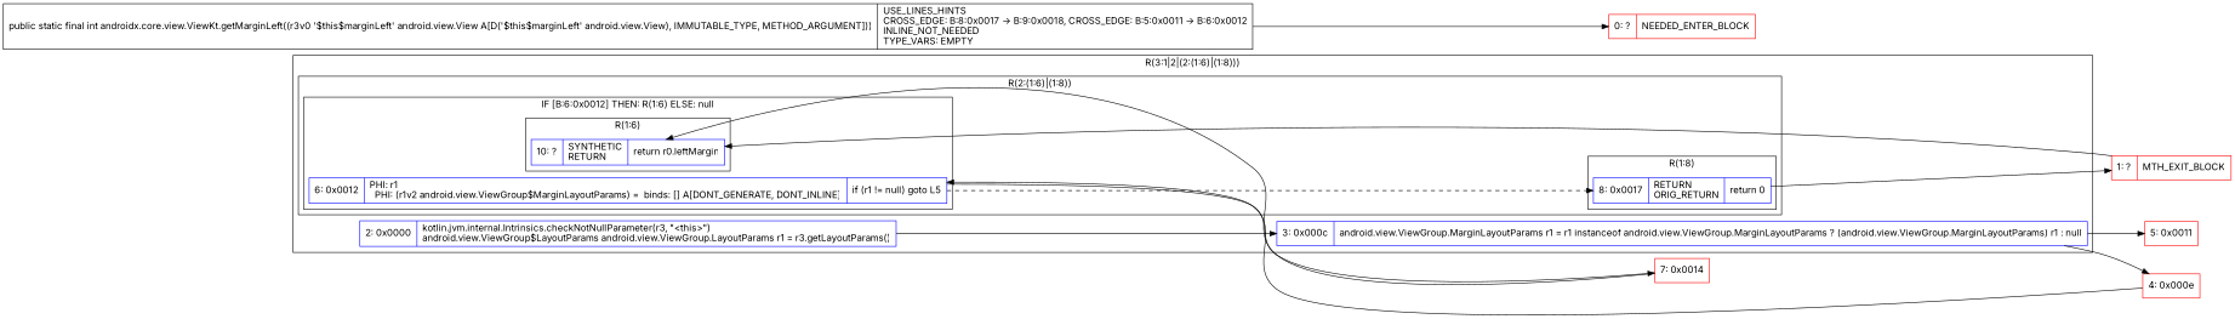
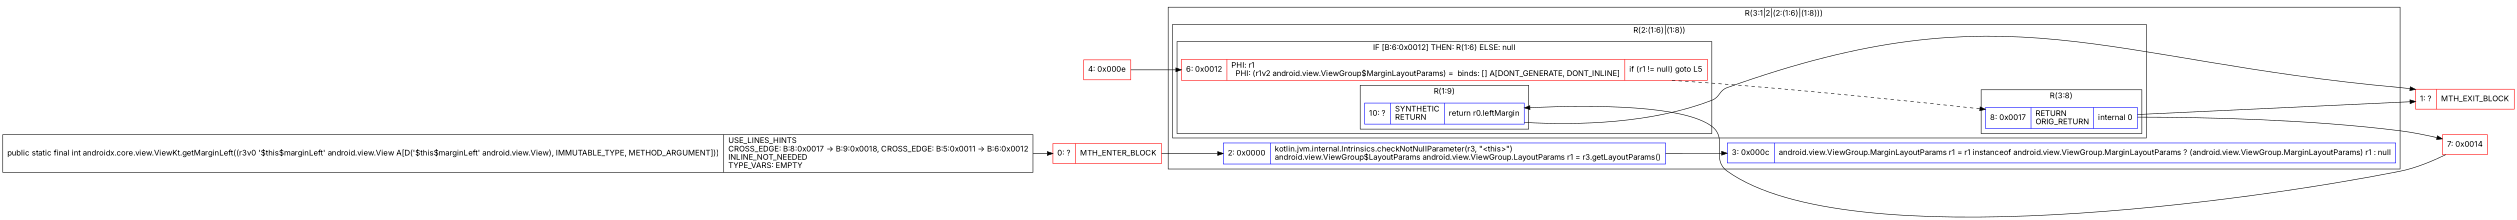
  digraph {
    fontname=Inter
    rankdir=LR
    node [color=blue fontname=Inter shape=record]
    edge [fontname=Inter]
    n1 [label="{10\:\ ?|SYNTHETIC\lRETURN\l|return r0.leftMargin\l}"]
-   n2 [label="{6\:\ 0x0012|PHI: r1 \l  PHI: (r1v2 android.view.ViewGroup$MarginLayoutParams) =  binds: [] A[DONT_GENERATE, DONT_INLINE]\l|if (r1 != null) goto L5\l}"]
-   n3 [label="{8\:\ 0x0017|RETURN\lORIG_RETURN\l|return 0\l}"]
+   n2 [color=red label="{6\:\ 0x0012|PHI: r1 \l  PHI: (r1v2 android.view.ViewGroup$MarginLayoutParams) =  binds: [] A[DONT_GENERATE, DONT_INLINE]\l|if (r1 != null) goto L5\l}"]
+   n3 [label="{8\:\ 0x0017|RETURN\lORIG_RETURN\l|internal 0\l}"]
    n4 [label="{2\:\ 0x0000|kotlin.jvm.internal.Intrinsics.checkNotNullParameter(r3, \"\<this\>\")\landroid.view.ViewGroup$LayoutParams android.view.ViewGroup.LayoutParams r1 = r3.getLayoutParams()\l}"]
    n5 [label="{3\:\ 0x000c|android.view.ViewGroup.MarginLayoutParams r1 = r1 instanceof android.view.ViewGroup.MarginLayoutParams ? (android.view.ViewGroup.MarginLayoutParams) r1 : null\l}"]
    n6 [color=red label="{1\:\ ?|MTH_EXIT_BLOCK\l}"]
    n7 [color=red label="{7\:\ 0x0014}"]
    n8 [color=red label="{4\:\ 0x000e}"]
-   n9 [color=red label="{5\:\ 0x0011}"]
-   n10 [color=red label="{0\:\ ?|NEEDED_ENTER_BLOCK\l}"]
+   n10 [color=red label="{0\:\ ?|MTH_ENTER_BLOCK\l}"]
    n11 [label="{public static final int androidx.core.view.ViewKt.getMarginLeft((r3v0 '$this$marginLeft' android.view.View A[D('$this$marginLeft' android.view.View), IMMUTABLE_TYPE, METHOD_ARGUMENT]))  | USE_LINES_HINTS\lCROSS_EDGE: B:8:0x0017 \-\> B:9:0x0018, CROSS_EDGE: B:5:0x0011 \-\> B:6:0x0012\lINLINE_NOT_NEEDED\lTYPE_VARS: EMPTY\l}" color=""]
    subgraph cluster_1 {
      label="R(3:1|2|(2:(1:6)|(1:8)))"
      n4
      n5
      subgraph cluster_2 {
        label="R(2:(1:6)|(1:8))"
        subgraph cluster_3 {
          label="IF [B:6:0x0012] THEN: R(1:6) ELSE: null"
          n2
          subgraph cluster_4 {
-           label="R(1:6)"
+           label="R(1:9)"
            n1
          }
        }
        subgraph cluster_5 {
-         label="R(1:8)"
+         label="R(3:8)"
          n3
        }
      }
    }
-   n6 -> n1
+   n1 -> n6
    n2 -> n3 [style=dashed]
-   n2 -> n7
+   n3 -> n7
    n3 -> n6
    n4 -> n5
-   n5 -> n8
-   n5 -> n9
    n7 -> n1
    n8 -> n2
+   n10 -> n4
    n11 -> n10
  }
